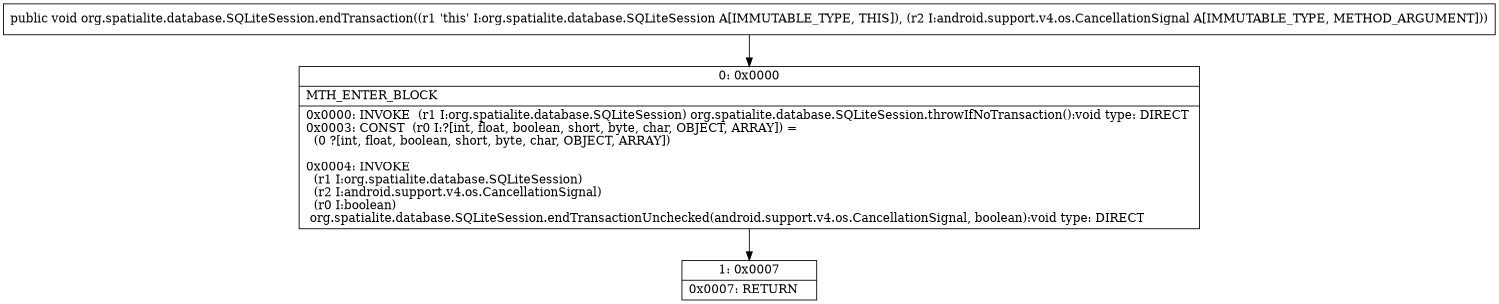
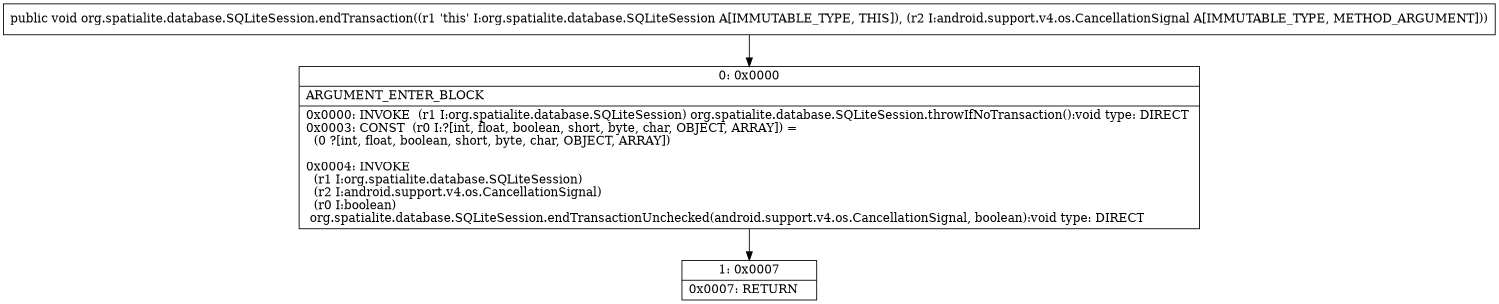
  digraph {
    node [shape=record]
-   n1 [label="{0\:\ 0x0000|MTH_ENTER_BLOCK\l|0x0000: INVOKE  (r1 I:org.spatialite.database.SQLiteSession) org.spatialite.database.SQLiteSession.throwIfNoTransaction():void type: DIRECT \l0x0003: CONST  (r0 I:?[int, float, boolean, short, byte, char, OBJECT, ARRAY]) = \l  (0 ?[int, float, boolean, short, byte, char, OBJECT, ARRAY])\l \l0x0004: INVOKE  \l  (r1 I:org.spatialite.database.SQLiteSession)\l  (r2 I:android.support.v4.os.CancellationSignal)\l  (r0 I:boolean)\l org.spatialite.database.SQLiteSession.endTransactionUnchecked(android.support.v4.os.CancellationSignal, boolean):void type: DIRECT \l}"]
+   n1 [label="{0\:\ 0x0000|ARGUMENT_ENTER_BLOCK\l|0x0000: INVOKE  (r1 I:org.spatialite.database.SQLiteSession) org.spatialite.database.SQLiteSession.throwIfNoTransaction():void type: DIRECT \l0x0003: CONST  (r0 I:?[int, float, boolean, short, byte, char, OBJECT, ARRAY]) = \l  (0 ?[int, float, boolean, short, byte, char, OBJECT, ARRAY])\l \l0x0004: INVOKE  \l  (r1 I:org.spatialite.database.SQLiteSession)\l  (r2 I:android.support.v4.os.CancellationSignal)\l  (r0 I:boolean)\l org.spatialite.database.SQLiteSession.endTransactionUnchecked(android.support.v4.os.CancellationSignal, boolean):void type: DIRECT \l}"]
    n2 [label="{1\:\ 0x0007|0x0007: RETURN   \l}"]
    n3 [label="{public void org.spatialite.database.SQLiteSession.endTransaction((r1 'this' I:org.spatialite.database.SQLiteSession A[IMMUTABLE_TYPE, THIS]), (r2 I:android.support.v4.os.CancellationSignal A[IMMUTABLE_TYPE, METHOD_ARGUMENT])) }"]
    n1 -> n2
    n3 -> n1
  }
